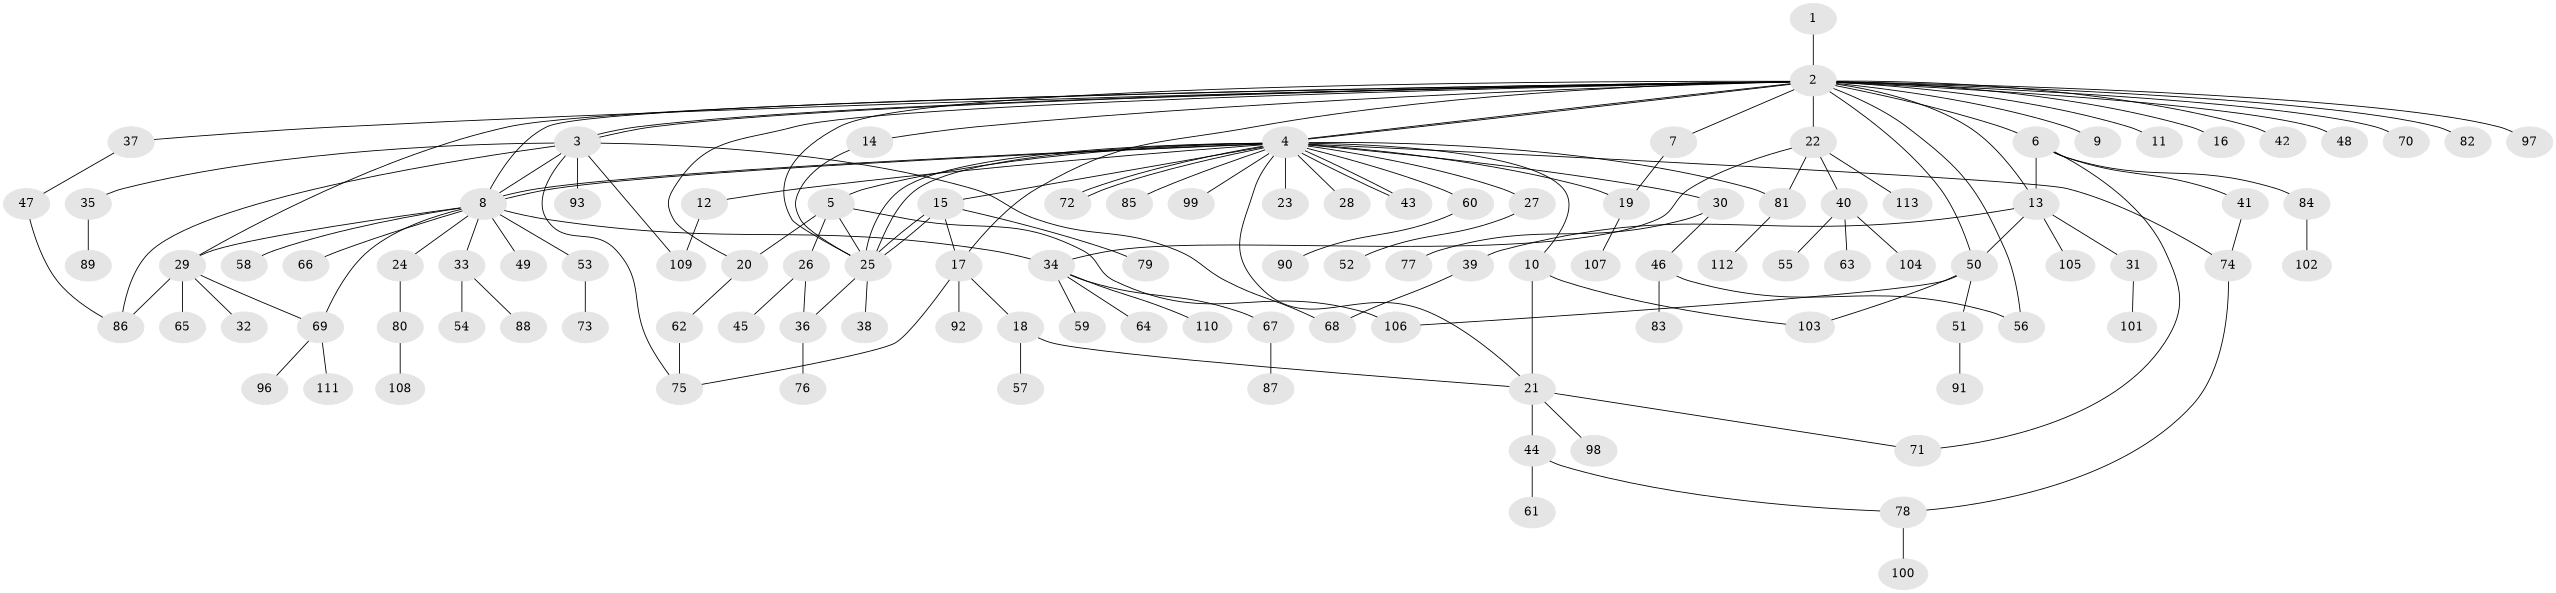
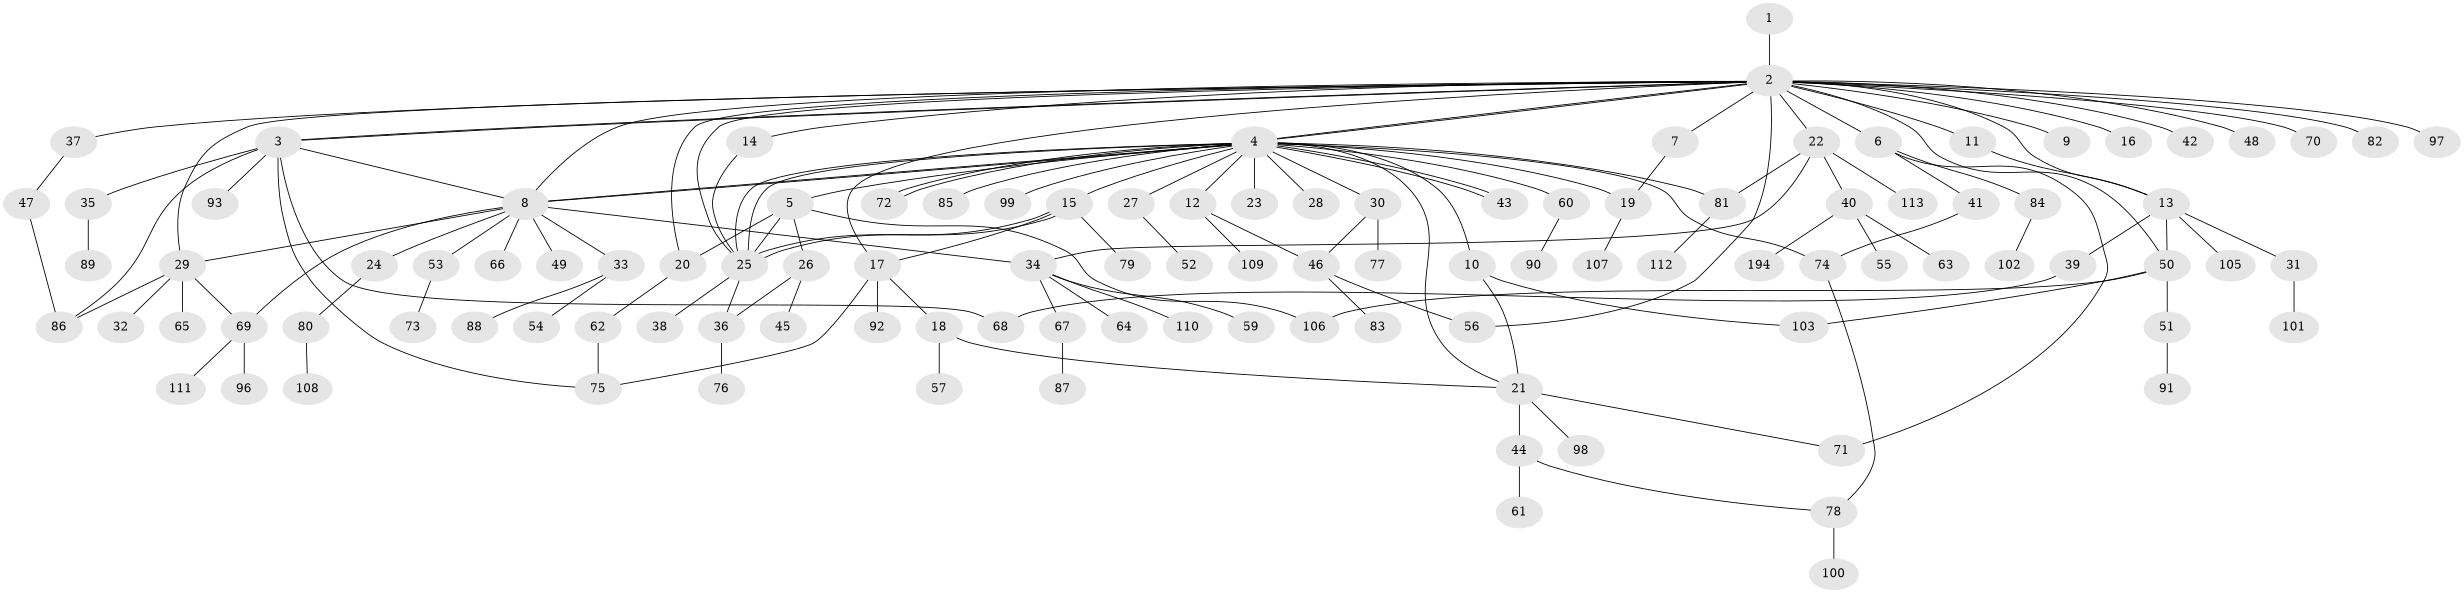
  graph {
    node [color=gray90 style=filled]
    1
    2
    3
    4
    6
    7
    8
    9
    11
    13
    14
    16
    17
    20
    22
    25
    29
    37
    42
    48
    50
    56
    70
    82
    97
    35
    68
    75
    86
    93
    109
    5
    10
    12
    15
    19
    21
    23
    27
    28
    30
    43
    60
    72
    74
    81
    85
    99
    41
    71
    84
    24
    33
    34
    49
    53
-   58
    66
    69
    31
    39
    105
    18
    92
    62
    40
    113
    36
    38
    32
    65
    47
    106
    103
    51
    89
    26
    46
    79
    107
    44
    98
    52
    77
    90
    78
    112
    45
    102
    80
    54
    88
    59
    64
    67
    110
    73
    96
    111
    83
    101
    57
    61
    55
    63
-   104
+   104 [label=194]
    108
    76
    87
    100
    91
    1 -- 2
    2 -- 3
    2 -- 3
    2 -- 4
    2 -- 4
    2 -- 6
    2 -- 7
    2 -- 8
    2 -- 9
    2 -- 11
    2 -- 13
    2 -- 14
    2 -- 16
    2 -- 17
    2 -- 20
    2 -- 22
    2 -- 25
    2 -- 29
    2 -- 37
    2 -- 42
    2 -- 48
    2 -- 50
    2 -- 56
    2 -- 70
    2 -- 82
    2 -- 97
    3 -- 8
    3 -- 35
    3 -- 68
    3 -- 75
    3 -- 86
    3 -- 93
-   3 -- 109
    4 -- 8
    4 -- 8
    4 -- 25
    4 -- 25
    4 -- 5
    4 -- 10
    4 -- 12
    4 -- 15
    4 -- 19
    4 -- 21
    4 -- 23
    4 -- 27
    4 -- 28
    4 -- 30
    4 -- 43
    4 -- 43
    4 -- 60
    4 -- 72
    4 -- 72
    4 -- 74
    4 -- 81
    4 -- 85
    4 -- 99
-   6 -- 13
+   11 -- 13
    6 -- 41
    6 -- 71
    6 -- 84
    7 -- 19
    8 -- 29
    8 -- 24
    8 -- 33
    8 -- 34
    8 -- 49
    8 -- 53
-   8 -- 58
    8 -- 66
    8 -- 69
    13 -- 50
    13 -- 31
    13 -- 39
    13 -- 105
    14 -- 25
    17 -- 75
    17 -- 18
    17 -- 92
    20 -- 62
    22 -- 81
    22 -- 34
    22 -- 40
    22 -- 113
    25 -- 36
    25 -- 38
    29 -- 86
    29 -- 69
    29 -- 32
    29 -- 65
    37 -- 47
    50 -- 106
    50 -- 103
    50 -- 51
    35 -- 89
    5 -- 20
    5 -- 25
    5 -- 106
    5 -- 26
    10 -- 21
    10 -- 103
    12 -- 109
+   12 -- 46
    15 -- 17
    15 -- 25
    15 -- 25
    15 -- 79
    19 -- 107
    21 -- 71
    21 -- 44
    21 -- 98
    27 -- 52
    30 -- 46
    30 -- 77
    60 -- 90
    74 -- 78
    81 -- 112
    41 -- 74
    84 -- 102
    24 -- 80
    33 -- 54
    33 -- 88
    34 -- 59
    34 -- 64
    34 -- 67
    34 -- 110
    53 -- 73
    69 -- 96
    69 -- 111
    31 -- 101
    39 -- 68
    18 -- 21
    18 -- 57
    62 -- 75
    40 -- 55
    40 -- 63
    40 -- 104
    36 -- 76
    47 -- 86
    51 -- 91
    26 -- 36
    26 -- 45
    46 -- 56
    46 -- 83
    44 -- 78
    44 -- 61
    78 -- 100
    80 -- 108
    67 -- 87
  }
